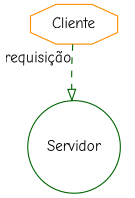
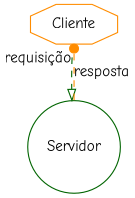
  digraph {
    rankdir=TB
    fontname="Comic Neue"
    node [style=filled fillcolor=white fontname="Comic Neue"]
    edge [style=dashed fontname="Comic Neue"]
    n1 [label=Cliente color=darkorange shape=octagon]
    n2 [label=Servidor color=darkgreen shape=circle]
    n1 -> n2 [xlabel="requisição" color=darkgreen arrowhead=onormal]
+   n2 -> n1 [label=resposta color=darkorange arrowhead=dot]
  }
